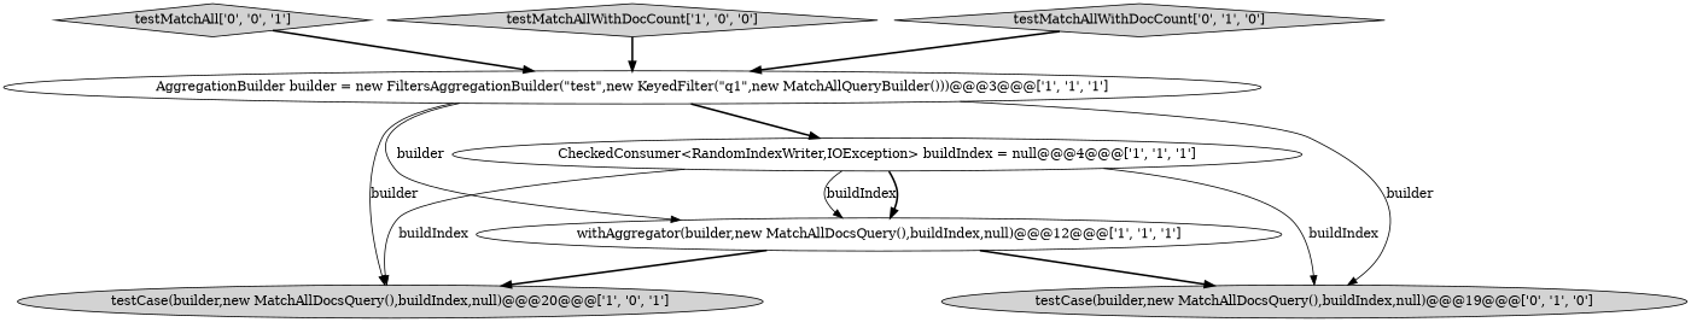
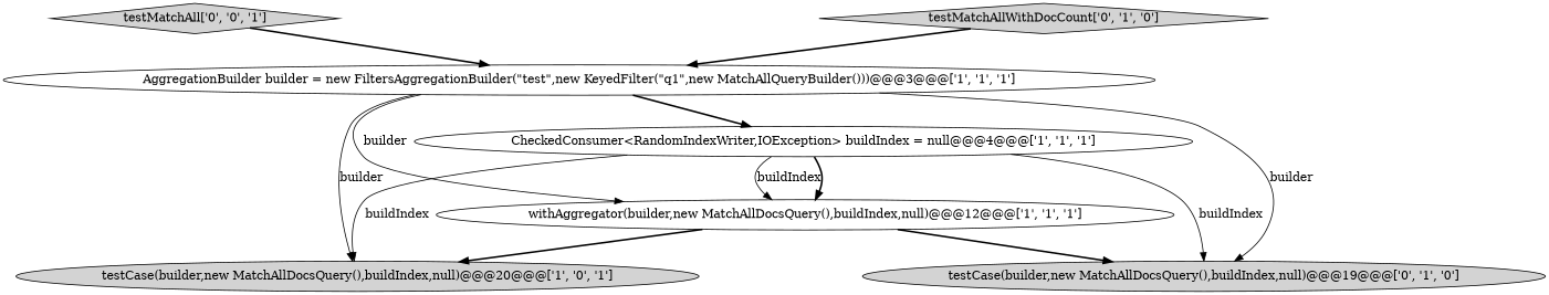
  digraph {
    node [fillcolor=lightgray shape=ellipse style=filled]
    edge [style=bold]
    n1 [fillcolor=white label="AggregationBuilder builder = new FiltersAggregationBuilder(\"test\",new KeyedFilter(\"q1\",new MatchAllQueryBuilder()))@@@3@@@['1', '1', '1']"]
    n2 [fillcolor=white label="withAggregator(builder,new MatchAllDocsQuery(),buildIndex,null)@@@12@@@['1', '1', '1']"]
    n3 [label="testCase(builder,new MatchAllDocsQuery(),buildIndex,null)@@@20@@@['1', '0', '1']"]
    n4 [fillcolor=white label="CheckedConsumer<RandomIndexWriter,IOException> buildIndex = null@@@4@@@['1', '1', '1']"]
    n5 [label="testCase(builder,new MatchAllDocsQuery(),buildIndex,null)@@@19@@@['0', '1', '0']"]
    n6 [label="testMatchAll['0', '0', '1']" shape=diamond]
-   n7 [label="testMatchAllWithDocCount['1', '0', '0']" shape=diamond]
    n8 [label="testMatchAllWithDocCount['0', '1', '0']" shape=diamond]
    n1 -> n2 [label=builder style=solid]
    n1 -> n3 [label=builder style=solid]
    n1 -> n4
    n1 -> n5 [label=builder style=solid]
    n2 -> n3
    n2 -> n5
    n4 -> n2 [label=buildIndex style=solid]
    n4 -> n2
    n4 -> n3 [label=buildIndex style=solid]
    n4 -> n5 [label=buildIndex style=solid]
    n6 -> n1
-   n7 -> n1
    n8 -> n1
  }
